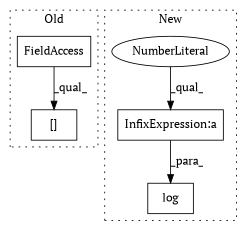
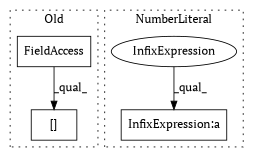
  digraph {
    fontname="PT Serif"
    node [fontname="PT Serif" shape=box]
    edge [fontname="PT Serif"]
    n1 [a=2 l="16,2" label="[]" s="1774,1895"]
    n2 [a=22 l=10 label=FieldAccess s=1774]
-   n3 [a=32 l="4,1" label=log s="1499,1517"]
    n4 [a=27 l=3 label="InfixExpression:a" s=1504]
-   n5 [a=34 l=1 label=NumberLiteral s=1503 shape=ellipse]
+   n5 [a=34 l=1 label=InfixExpression s=1503 shape=ellipse]
    subgraph cluster_1 {
      label=Old
      style=dotted
      n1
      n2
    }
    subgraph cluster_2 {
-     label=New
+     label=NumberLiteral
      style=dotted
-     n3
      n4
      n5
    }
    n2 -> n1 [label=_qual_]
-   n4 -> n3 [label=_para_]
    n5 -> n4 [label=_qual_]
  }
